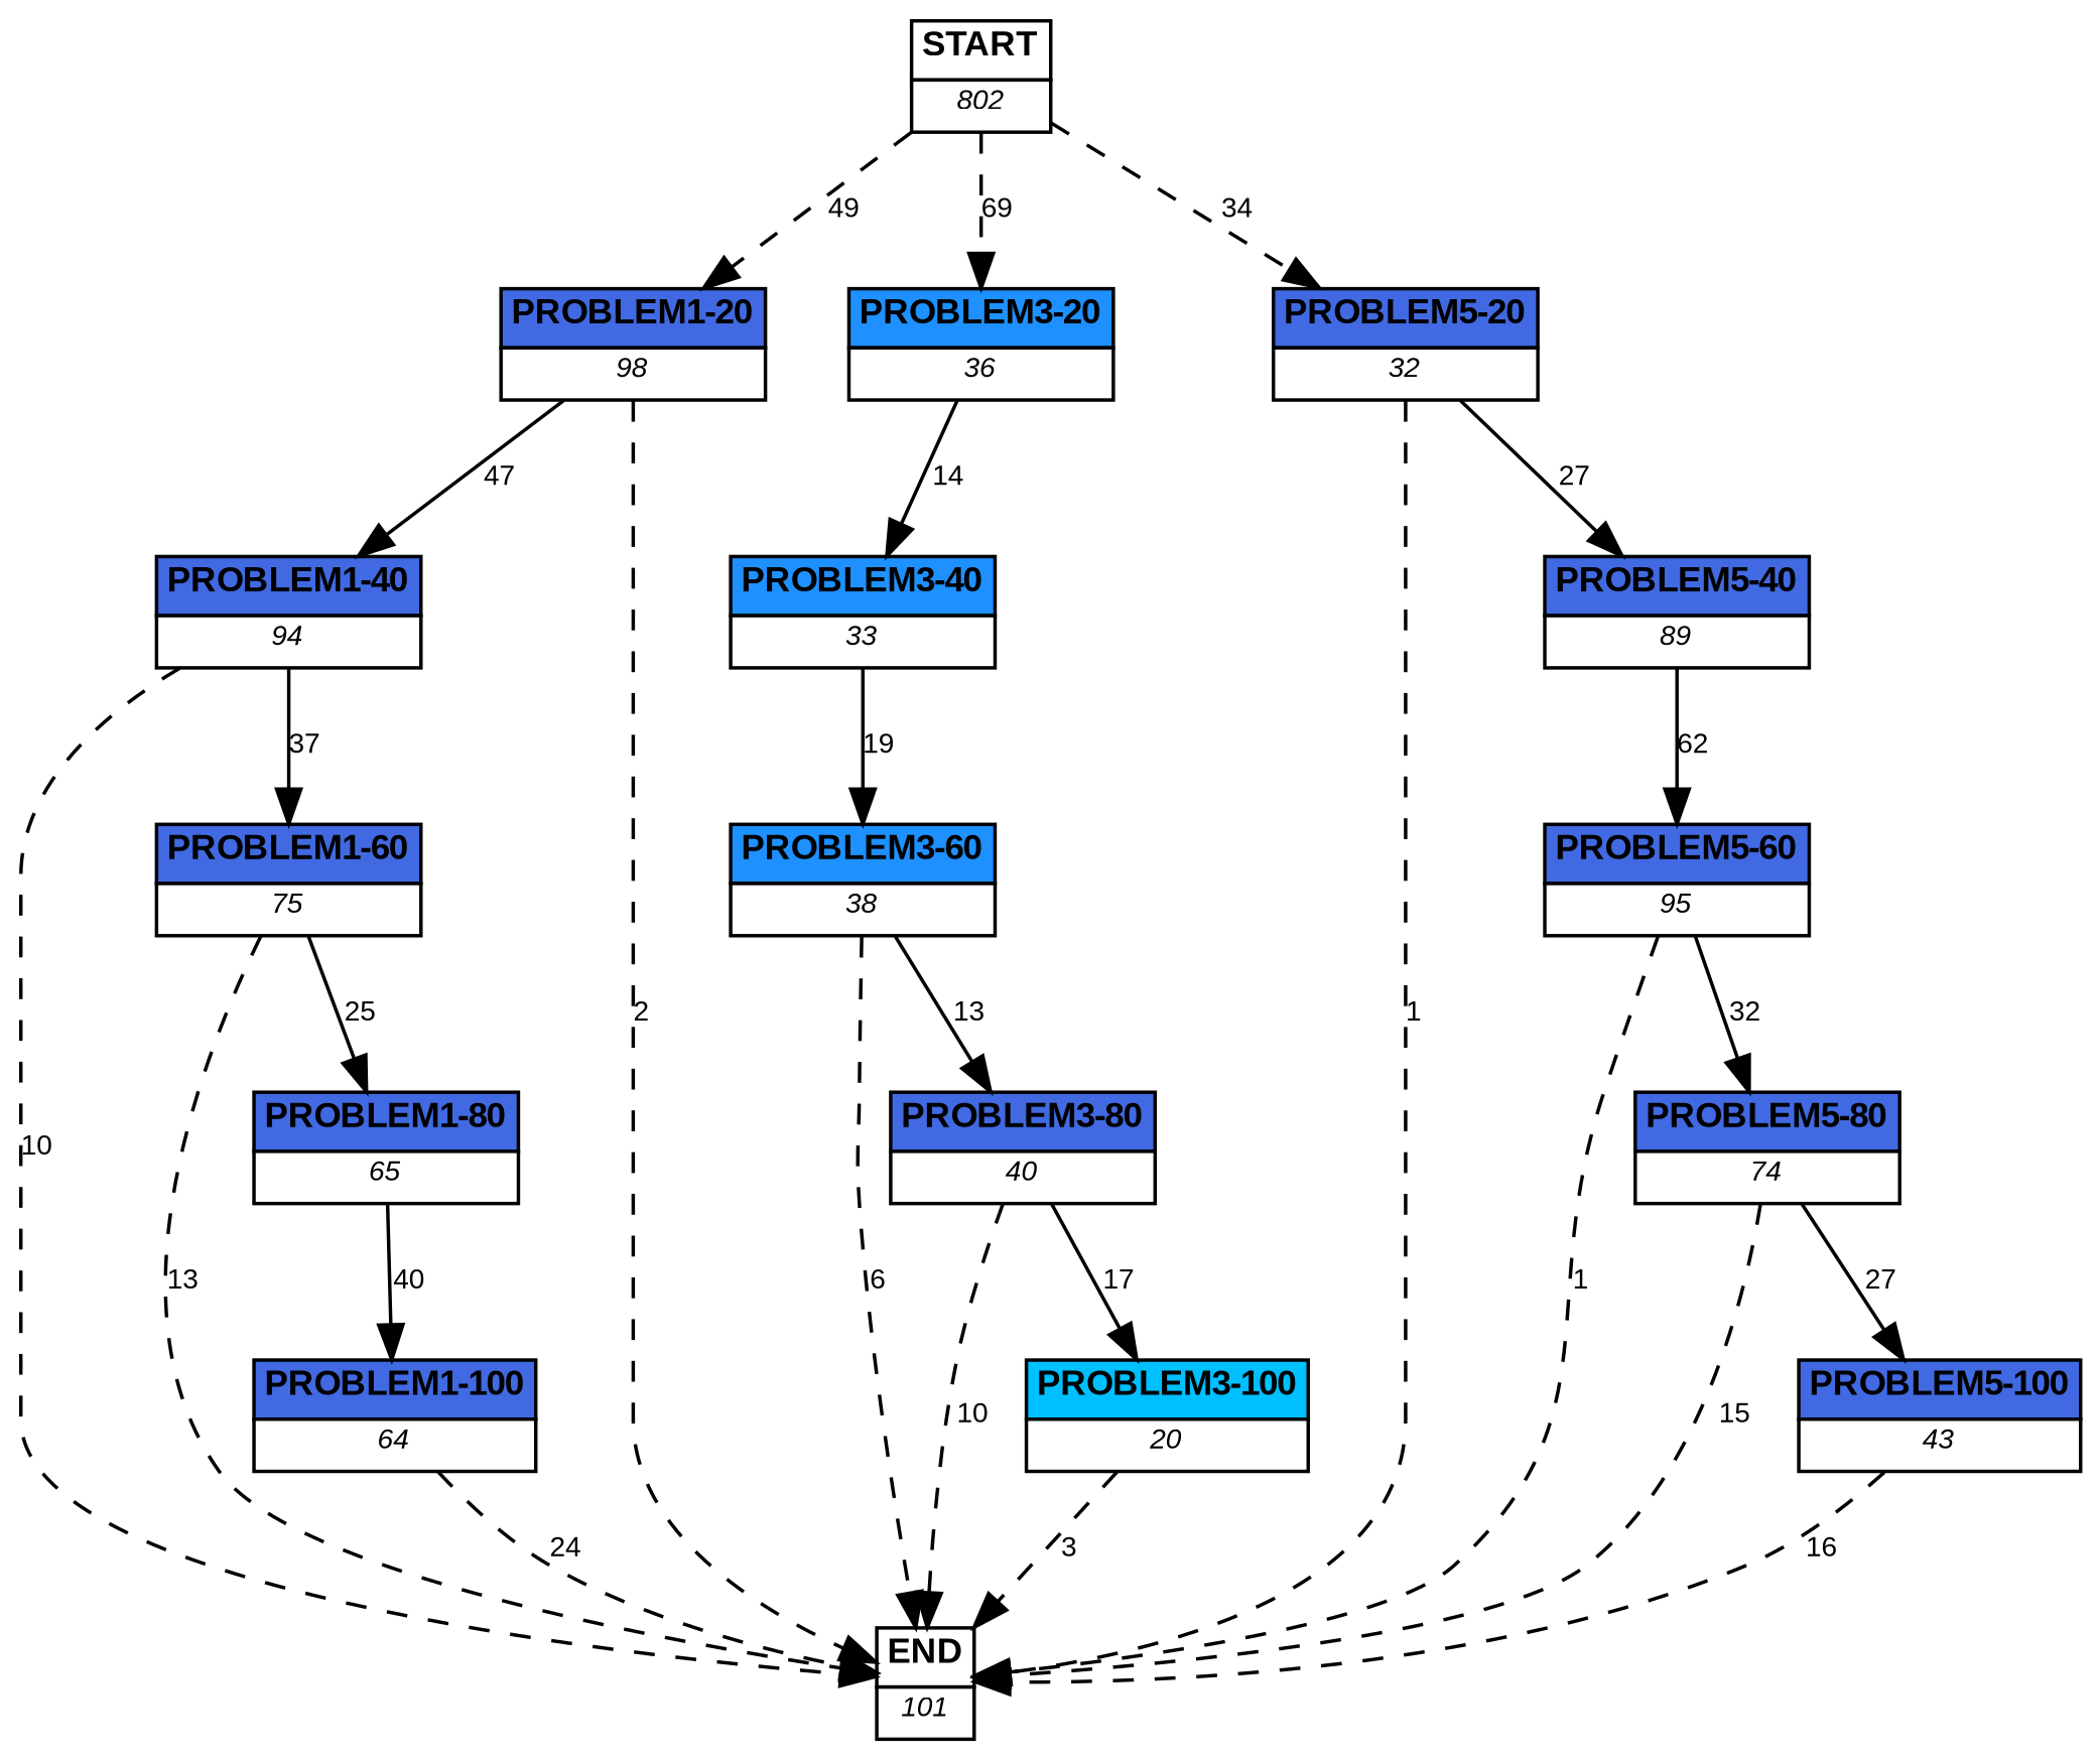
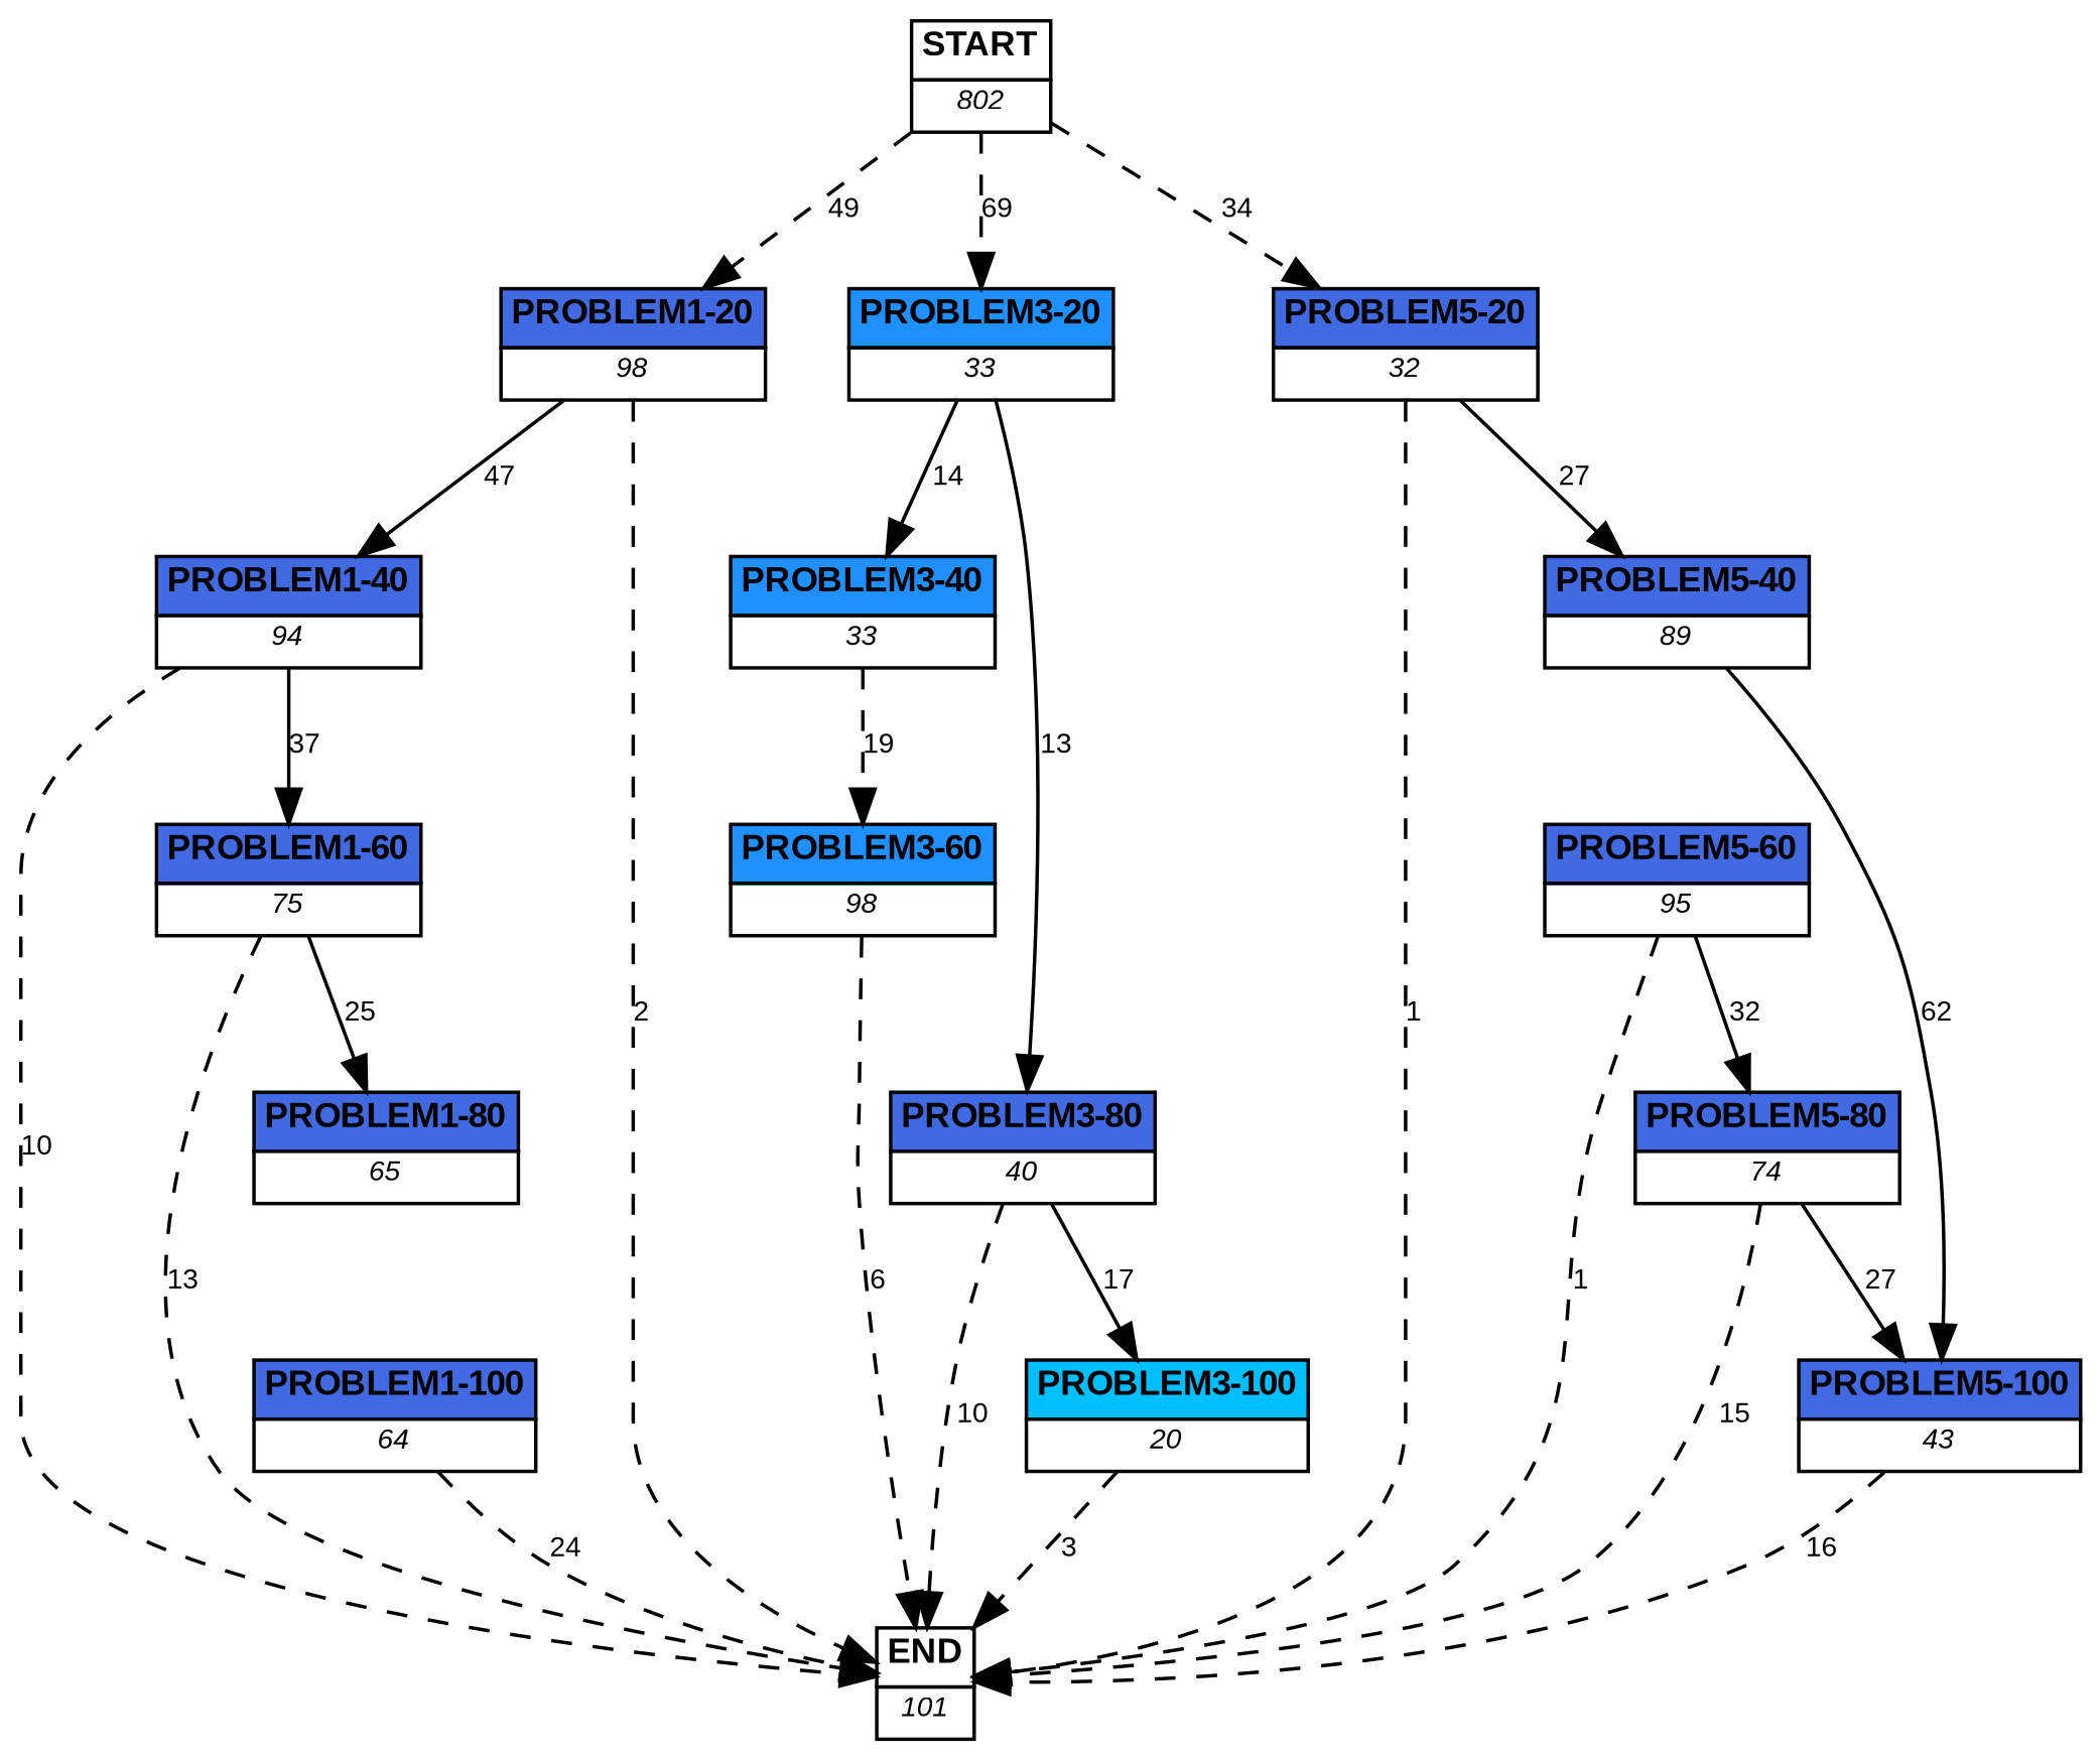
  digraph {
    node [shape=plain]
    edge [fontname=Arial fontsize=8 labelfloat=false style=dashed]
    n1 [label=<<table border="0" cellborder="1" cellspacing="0"><tr><td bgcolor="royalblue"><FONT face="Arial" POINT-SIZE="10"><b>PROBLEM1-20</b></FONT></td></tr><tr><td bgcolor="white"><FONT face="Arial" POINT-SIZE="8"><i>98</i></FONT></td></tr></table>>]
    n2 [label=<<table border="0" cellborder="1" cellspacing="0"><tr><td bgcolor="royalblue"><FONT face="Arial" POINT-SIZE="10"><b>PROBLEM1-40</b></FONT></td></tr><tr><td bgcolor="white"><FONT face="Arial" POINT-SIZE="8"><i>94</i></FONT></td></tr></table>>]
    n3 [label=<<table border="0" cellborder="1" cellspacing="0"><tr><td bgcolor="white"><FONT face="Arial" POINT-SIZE="10"><b>END</b></FONT></td></tr><tr><td bgcolor="white"><FONT face="Arial" POINT-SIZE="8"><i>101</i></FONT></td></tr></table>>]
    n4 [label=<<table border="0" cellborder="1" cellspacing="0"><tr><td bgcolor="royalblue"><FONT face="Arial" POINT-SIZE="10"><b>PROBLEM1-60</b></FONT></td></tr><tr><td bgcolor="white"><FONT face="Arial" POINT-SIZE="8"><i>75</i></FONT></td></tr></table>>]
    n5 [label=<<table border="0" cellborder="1" cellspacing="0"><tr><td bgcolor="royalblue"><FONT face="Arial" POINT-SIZE="10"><b>PROBLEM1-80</b></FONT></td></tr><tr><td bgcolor="white"><FONT face="Arial" POINT-SIZE="8"><i>65</i></FONT></td></tr></table>>]
    n6 [label=<<table border="0" cellborder="1" cellspacing="0"><tr><td bgcolor="royalblue"><FONT face="Arial" POINT-SIZE="10"><b>PROBLEM1-100</b></FONT></td></tr><tr><td bgcolor="white"><FONT face="Arial" POINT-SIZE="8"><i>64</i></FONT></td></tr></table>>]
-   n7 [label=<<table border="0" cellborder="1" cellspacing="0"><tr><td bgcolor="dodgerblue"><FONT face="Arial" POINT-SIZE="10"><b>PROBLEM3-20</b></FONT></td></tr><tr><td bgcolor="white"><FONT face="Arial" POINT-SIZE="8"><i>36</i></FONT></td></tr></table>>]
+   n7 [label=<<table border="0" cellborder="1" cellspacing="0"><tr><td bgcolor="dodgerblue"><FONT face="Arial" POINT-SIZE="10"><b>PROBLEM3-20</b></FONT></td></tr><tr><td bgcolor="white"><FONT face="Arial" POINT-SIZE="8"><i>33</i></FONT></td></tr></table>>]
    n8 [label=<<table border="0" cellborder="1" cellspacing="0"><tr><td bgcolor="dodgerblue"><FONT face="Arial" POINT-SIZE="10"><b>PROBLEM3-40</b></FONT></td></tr><tr><td bgcolor="white"><FONT face="Arial" POINT-SIZE="8"><i>33</i></FONT></td></tr></table>>]
-   n9 [label=<<table border="0" cellborder="1" cellspacing="0"><tr><td bgcolor="dodgerblue"><FONT face="Arial" POINT-SIZE="10"><b>PROBLEM3-60</b></FONT></td></tr><tr><td bgcolor="white"><FONT face="Arial" POINT-SIZE="8"><i>38</i></FONT></td></tr></table>>]
+   n9 [label=<<table border="0" cellborder="1" cellspacing="0"><tr><td bgcolor="dodgerblue"><FONT face="Arial" POINT-SIZE="10"><b>PROBLEM3-60</b></FONT></td></tr><tr><td bgcolor="white"><FONT face="Arial" POINT-SIZE="8"><i>98</i></FONT></td></tr></table>>]
    n10 [label=<<table border="0" cellborder="1" cellspacing="0"><tr><td bgcolor="royalblue"><FONT face="Arial" POINT-SIZE="10"><b>PROBLEM3-80</b></FONT></td></tr><tr><td bgcolor="white"><FONT face="Arial" POINT-SIZE="8"><i>40</i></FONT></td></tr></table>>]
    n11 [label=<<table border="0" cellborder="1" cellspacing="0"><tr><td bgcolor="deepskyblue"><FONT face="Arial" POINT-SIZE="10"><b>PROBLEM3-100</b></FONT></td></tr><tr><td bgcolor="white"><FONT face="Arial" POINT-SIZE="8"><i>20</i></FONT></td></tr></table>>]
    n12 [label=<<table border="0" cellborder="1" cellspacing="0"><tr><td bgcolor="royalblue"><FONT face="Arial" POINT-SIZE="10"><b>PROBLEM5-20</b></FONT></td></tr><tr><td bgcolor="white"><FONT face="Arial" POINT-SIZE="8"><i>32</i></FONT></td></tr></table>>]
    n13 [label=<<table border="0" cellborder="1" cellspacing="0"><tr><td bgcolor="royalblue"><FONT face="Arial" POINT-SIZE="10"><b>PROBLEM5-40</b></FONT></td></tr><tr><td bgcolor="white"><FONT face="Arial" POINT-SIZE="8"><i>89</i></FONT></td></tr></table>>]
    n14 [label=<<table border="0" cellborder="1" cellspacing="0"><tr><td bgcolor="royalblue"><FONT face="Arial" POINT-SIZE="10"><b>PROBLEM5-60</b></FONT></td></tr><tr><td bgcolor="white"><FONT face="Arial" POINT-SIZE="8"><i>95</i></FONT></td></tr></table>>]
    n15 [label=<<table border="0" cellborder="1" cellspacing="0"><tr><td bgcolor="royalblue"><FONT face="Arial" POINT-SIZE="10"><b>PROBLEM5-80</b></FONT></td></tr><tr><td bgcolor="white"><FONT face="Arial" POINT-SIZE="8"><i>74</i></FONT></td></tr></table>>]
    n16 [label=<<table border="0" cellborder="1" cellspacing="0"><tr><td bgcolor="royalblue"><FONT face="Arial" POINT-SIZE="10"><b>PROBLEM5-100</b></FONT></td></tr><tr><td bgcolor="white"><FONT face="Arial" POINT-SIZE="8"><i>43</i></FONT></td></tr></table>>]
    n17 [label=<<table border="0" cellborder="1" cellspacing="0"><tr><td bgcolor="white"><FONT face="Arial" POINT-SIZE="10"><b>START</b></FONT></td></tr><tr><td bgcolor="white"><FONT face="Arial" POINT-SIZE="8"><i>802</i></FONT></td></tr></table>>]
    n1 -> n2 [label=47 style=""]
    n1 -> n3 [label=2]
    n2 -> n3 [label=10]
    n2 -> n4 [label=37 style=""]
    n4 -> n3 [label=13]
    n4 -> n5 [label=25 style=""]
-   n5 -> n6 [label=40 style=""]
    n6 -> n3 [label=24]
    n7 -> n8 [label=14 style=""]
-   n8 -> n9 [label=19 style=""]
+   n8 -> n9 [label=19]
    n9 -> n3 [label=6]
-   n9 -> n10 [label=13 style=""]
+   n7 -> n10 [label=13 style=""]
    n10 -> n3 [label=10]
    n10 -> n11 [label=17 style=""]
    n11 -> n3 [label=3]
    n12 -> n3 [label=1]
    n12 -> n13 [label=27 style=""]
-   n13 -> n14 [label=62 style=""]
+   n13 -> n16 [label=62 style=""]
    n14 -> n3 [label=1]
    n14 -> n15 [label=32 style=""]
    n15 -> n3 [label=15]
    n15 -> n16 [label=27 style=""]
    n16 -> n3 [label=16]
    n17 -> n1 [label=49]
    n17 -> n7 [label=69]
    n17 -> n12 [label=34]
  }
